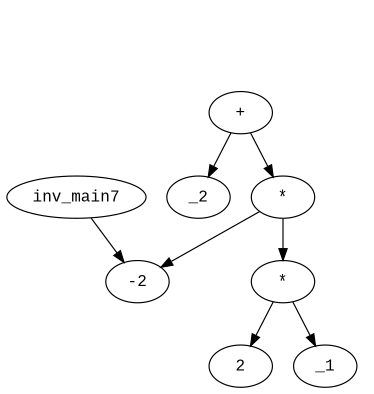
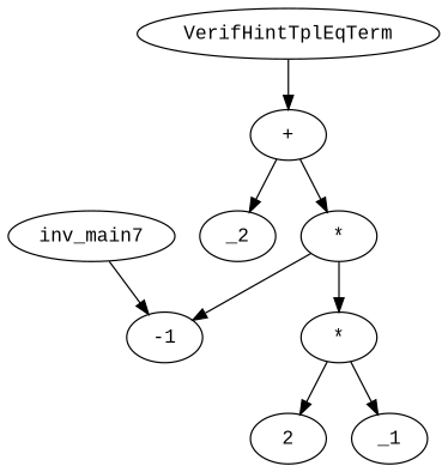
  digraph {
    fontname="Liberation Mono"
    node [fontname="Liberation Mono"]
    edge [fontname="Liberation Mono"]
    n1 [label=inv_main7]
-   n2 [label=-2]
+   n2 [label=-1]
+   n3 [label=VerifHintTplEqTerm]
    n4 [label="+"]
    n5 [label=_2]
    n6 [label="*"]
    n7 [label="*"]
    n8 [label=2]
    n9 [label=_1]
    n1 -> n2
+   n3 -> n4
    n4 -> n5
    n4 -> n6
    n6 -> n2
    n6 -> n7
    n7 -> n8
    n7 -> n9
  }
